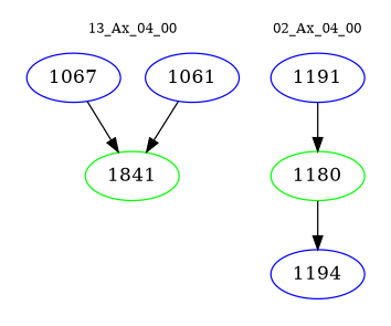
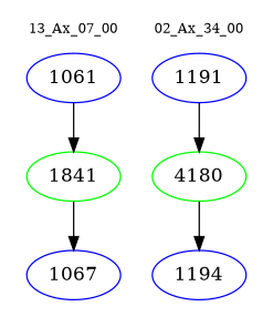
  digraph {
    node [color=blue]
    edge [color=black]
    n1 [label=1061]
    n2 [color=green label=1841]
    n3 [label=1067]
    n4 [label=1191]
-   n5 [color=green label=1180]
+   n5 [color=green label=4180]
    n6 [label=1194]
    subgraph cluster_1 {
      color=white
      fontsize=10
-     label="13_Ax_04_00"
+     label="13_Ax_07_00"
      n1
      n2
      n3
    }
    subgraph cluster_2 {
      color=white
      fontsize=10
-     label="02_Ax_04_00"
+     label="02_Ax_34_00"
      n4
      n5
      n6
    }
    n1 -> n2
-   n3 -> n2
+   n2 -> n3
    n4 -> n5
    n5 -> n6
  }
